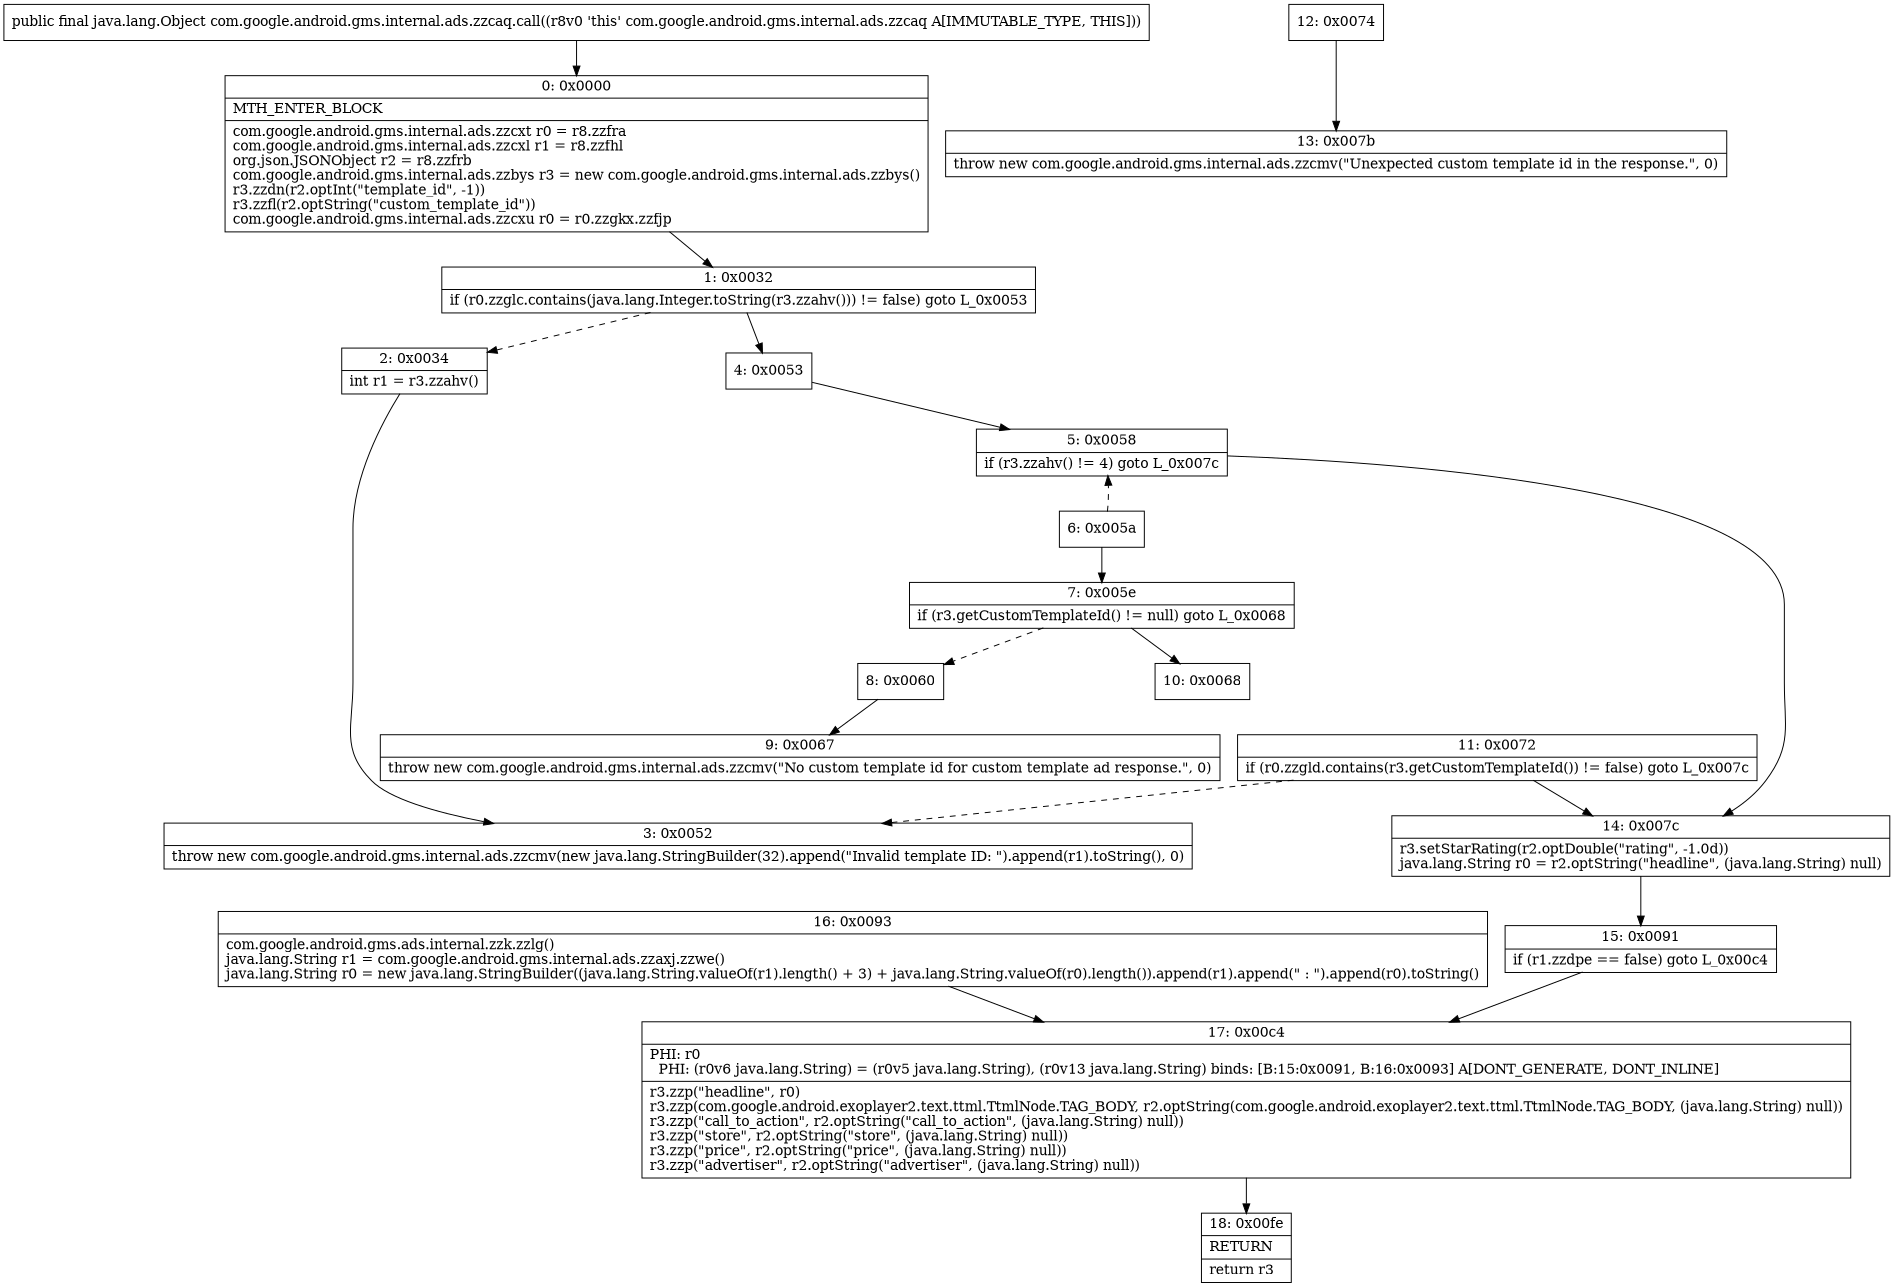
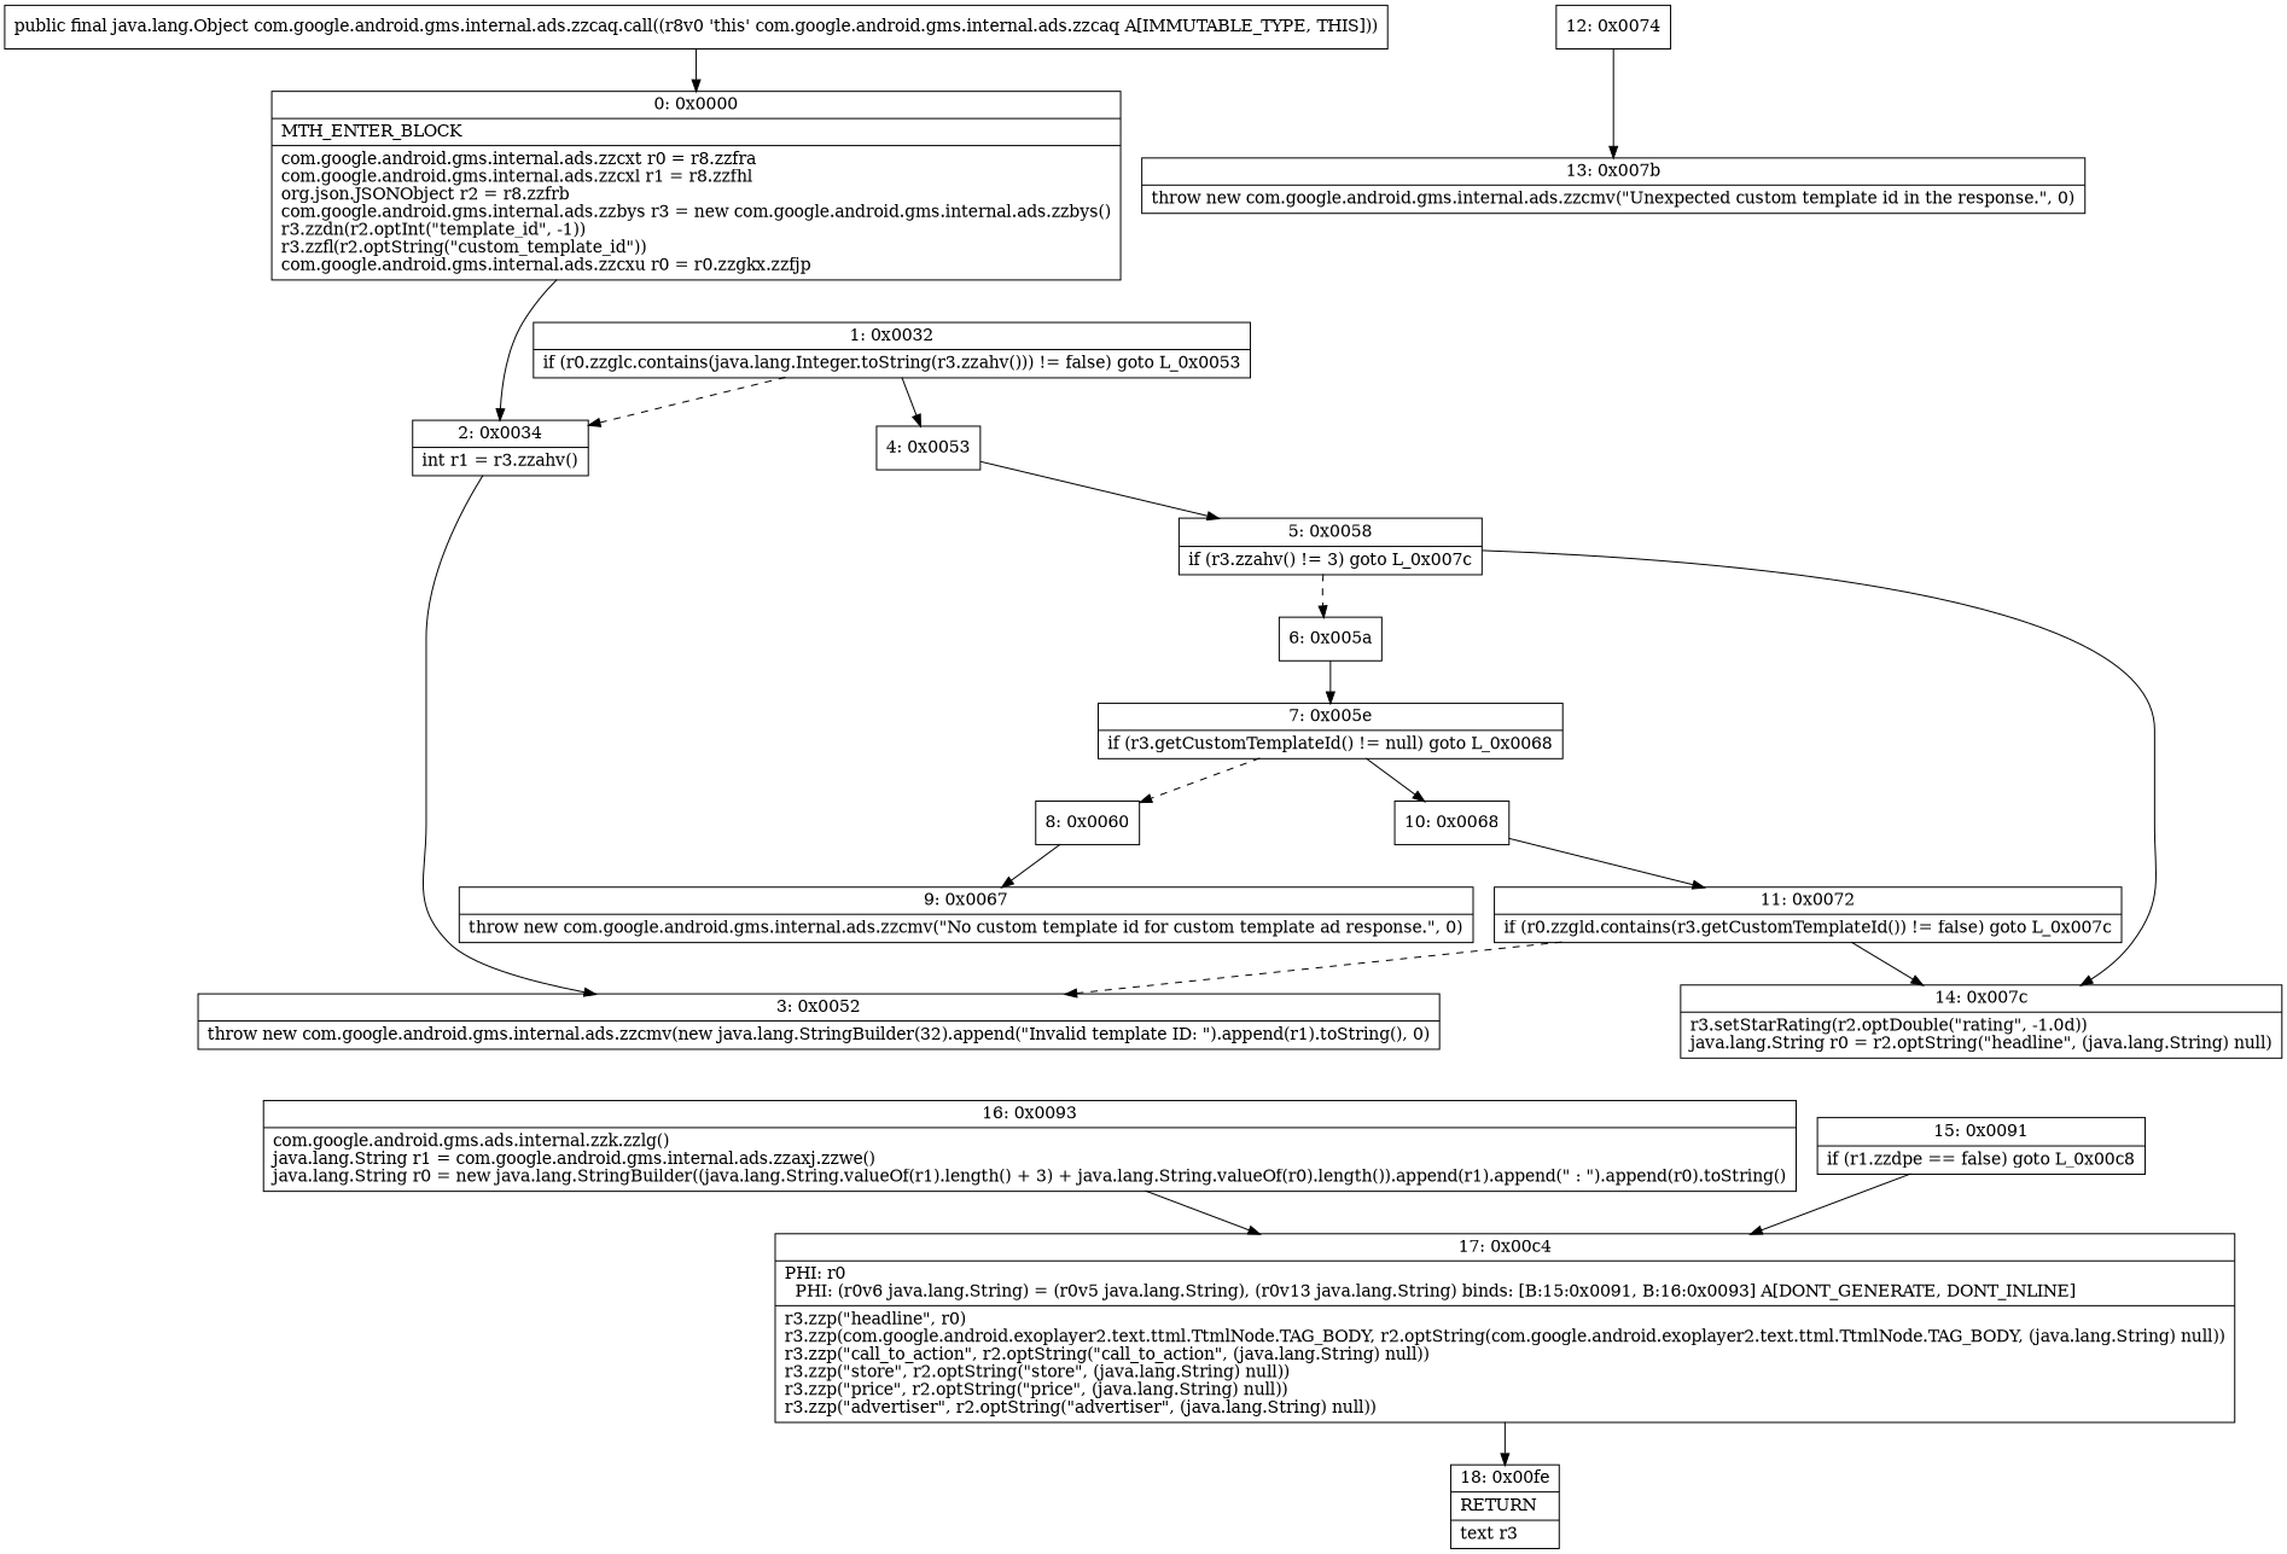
  digraph {
    fontname="DejaVu Serif"
    node [fontname="DejaVu Serif" shape=record]
    edge [fontname="DejaVu Serif"]
    n1 [label="{0\:\ 0x0000|MTH_ENTER_BLOCK\l|com.google.android.gms.internal.ads.zzcxt r0 = r8.zzfra\lcom.google.android.gms.internal.ads.zzcxl r1 = r8.zzfhl\lorg.json.JSONObject r2 = r8.zzfrb\lcom.google.android.gms.internal.ads.zzbys r3 = new com.google.android.gms.internal.ads.zzbys()\lr3.zzdn(r2.optInt(\"template_id\", \-1))\lr3.zzfl(r2.optString(\"custom_template_id\"))\lcom.google.android.gms.internal.ads.zzcxu r0 = r0.zzgkx.zzfjp\l}"]
    n2 [label="{1\:\ 0x0032|if (r0.zzglc.contains(java.lang.Integer.toString(r3.zzahv())) != false) goto L_0x0053\l}"]
    n3 [label="{2\:\ 0x0034|int r1 = r3.zzahv()\l}"]
    n4 [label="{4\:\ 0x0053}"]
    n5 [label="{3\:\ 0x0052|throw new com.google.android.gms.internal.ads.zzcmv(new java.lang.StringBuilder(32).append(\"Invalid template ID: \").append(r1).toString(), 0)\l}"]
-   n6 [label="{5\:\ 0x0058|if (r3.zzahv() != 4) goto L_0x007c\l}"]
+   n6 [label="{5\:\ 0x0058|if (r3.zzahv() != 3) goto L_0x007c\l}"]
    n7 [label="{6\:\ 0x005a}"]
    n8 [label="{14\:\ 0x007c|r3.setStarRating(r2.optDouble(\"rating\", \-1.0d))\ljava.lang.String r0 = r2.optString(\"headline\", (java.lang.String) null)\l}"]
    n9 [label="{7\:\ 0x005e|if (r3.getCustomTemplateId() != null) goto L_0x0068\l}"]
-   n10 [label="{15\:\ 0x0091|if (r1.zzdpe == false) goto L_0x00c4\l}"]
+   n10 [label="{15\:\ 0x0091|if (r1.zzdpe == false) goto L_0x00c8\l}"]
    n11 [label="{8\:\ 0x0060}"]
    n12 [label="{10\:\ 0x0068}"]
    n13 [label="{9\:\ 0x0067|throw new com.google.android.gms.internal.ads.zzcmv(\"No custom template id for custom template ad response.\", 0)\l}"]
    n14 [label="{11\:\ 0x0072|if (r0.zzgld.contains(r3.getCustomTemplateId()) != false) goto L_0x007c\l}"]
    n15 [label="{12\:\ 0x0074}"]
    n16 [label="{13\:\ 0x007b|throw new com.google.android.gms.internal.ads.zzcmv(\"Unexpected custom template id in the response.\", 0)\l}"]
    n17 [label="{17\:\ 0x00c4|PHI: r0 \l  PHI: (r0v6 java.lang.String) = (r0v5 java.lang.String), (r0v13 java.lang.String) binds: [B:15:0x0091, B:16:0x0093] A[DONT_GENERATE, DONT_INLINE]\l|r3.zzp(\"headline\", r0)\lr3.zzp(com.google.android.exoplayer2.text.ttml.TtmlNode.TAG_BODY, r2.optString(com.google.android.exoplayer2.text.ttml.TtmlNode.TAG_BODY, (java.lang.String) null))\lr3.zzp(\"call_to_action\", r2.optString(\"call_to_action\", (java.lang.String) null))\lr3.zzp(\"store\", r2.optString(\"store\", (java.lang.String) null))\lr3.zzp(\"price\", r2.optString(\"price\", (java.lang.String) null))\lr3.zzp(\"advertiser\", r2.optString(\"advertiser\", (java.lang.String) null))\l}"]
    n18 [label="{16\:\ 0x0093|com.google.android.gms.ads.internal.zzk.zzlg()\ljava.lang.String r1 = com.google.android.gms.internal.ads.zzaxj.zzwe()\ljava.lang.String r0 = new java.lang.StringBuilder((java.lang.String.valueOf(r1).length() + 3) + java.lang.String.valueOf(r0).length()).append(r1).append(\" : \").append(r0).toString()\l}"]
-   n19 [label="{18\:\ 0x00fe|RETURN\l|return r3\l}"]
+   n19 [label="{18\:\ 0x00fe|RETURN\l|text r3\l}"]
    n20 [label="{public final java.lang.Object com.google.android.gms.internal.ads.zzcaq.call((r8v0 'this' com.google.android.gms.internal.ads.zzcaq A[IMMUTABLE_TYPE, THIS])) }"]
-   n1 -> n2
+   n1 -> n3
    n2 -> n3 [style=dashed]
    n2 -> n4
    n3 -> n5
    n4 -> n6
-   n7 -> n6 [style=dashed]
+   n6 -> n7 [style=dashed]
    n6 -> n8
    n7 -> n9
-   n8 -> n10
    n9 -> n11 [style=dashed]
    n9 -> n12
    n10 -> n17
    n11 -> n13
+   n12 -> n14
    n14 -> n5 [style=dashed]
    n14 -> n8
    n15 -> n16
    n17 -> n19
    n18 -> n17
    n20 -> n1
  }
